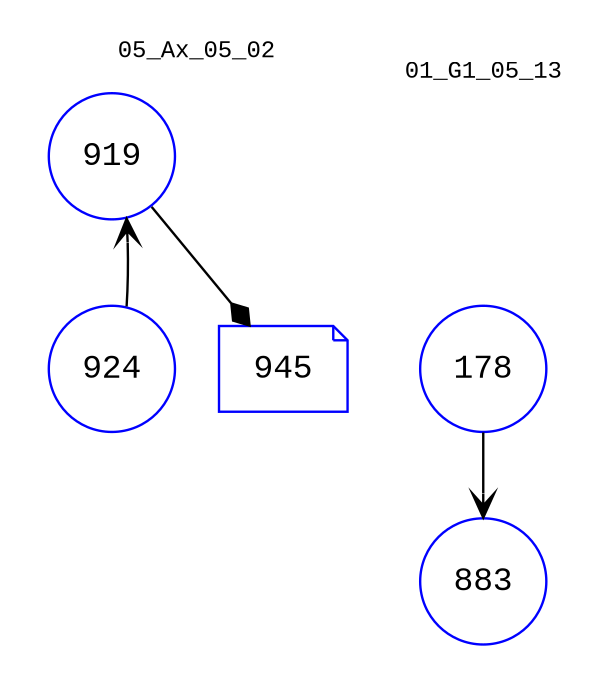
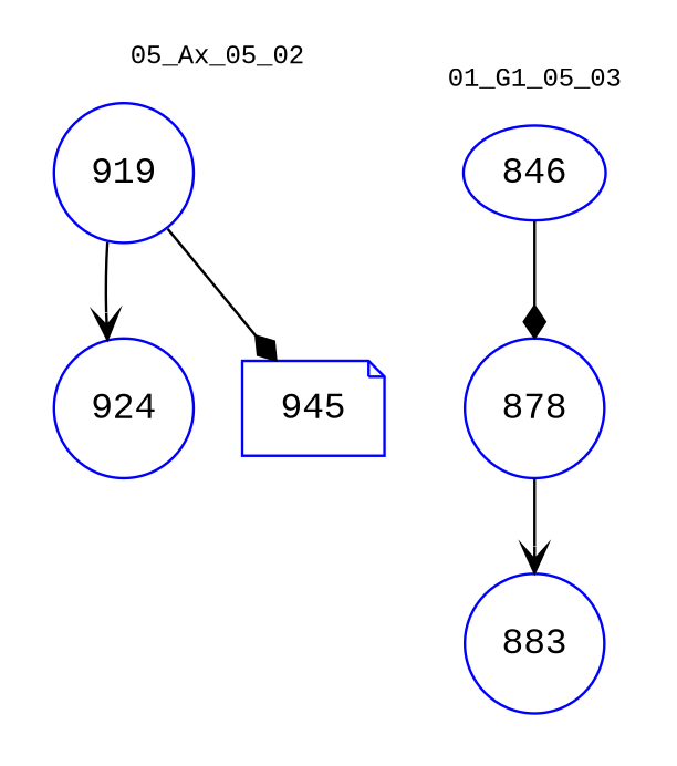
  digraph {
    fontname="Liberation Mono"
    node [color=blue fontname="Liberation Mono" shape=circle]
    edge [arrowhead=vee color=black fontname="Liberation Mono"]
    n1 [label=919]
    n2 [label=924]
    n3 [label=945 shape=note]
-   n5 [label=178]
+   n4 [label=846 shape=ellipse]
+   n5 [label=878]
    n6 [label=883]
    subgraph cluster_1 {
      color=white
      fontsize=10
      label="05_Ax_05_02"
      n1
      n2
      n3
    }
    subgraph cluster_2 {
      color=white
      fontsize=10
-     label="01_G1_05_13"
+     label="01_G1_05_03"
+     n4
      n5
      n6
    }
-   n2 -> n1
+   n1 -> n2
    n1 -> n3 [arrowhead=diamond]
+   n4 -> n5 [arrowhead=diamond]
    n5 -> n6
  }
